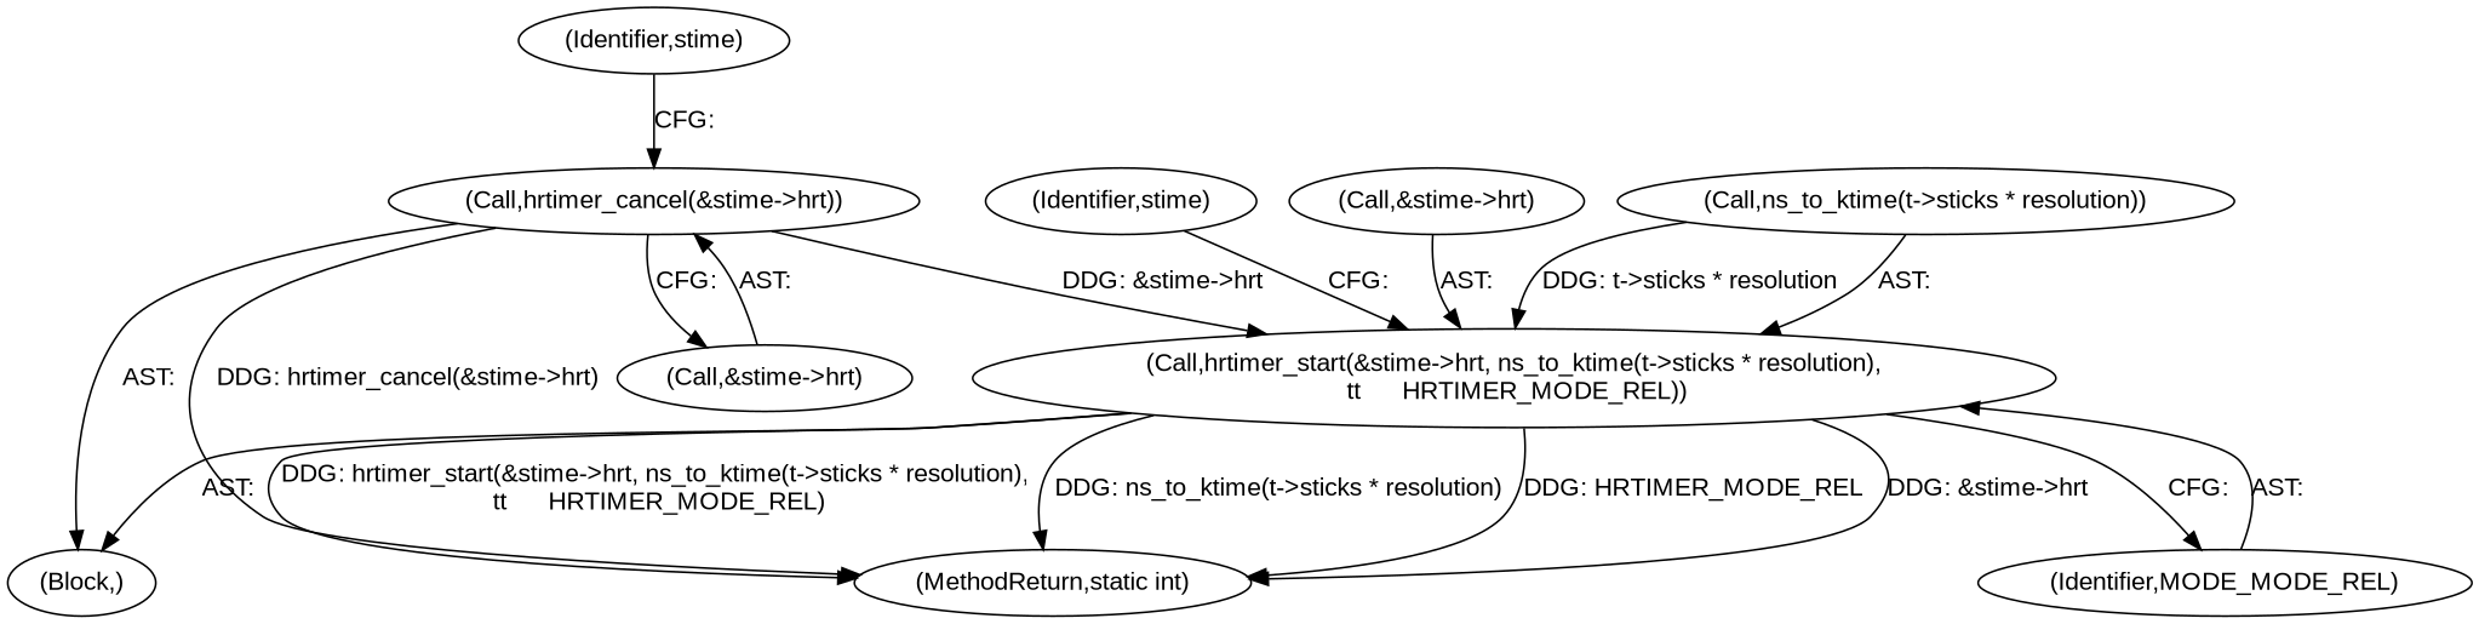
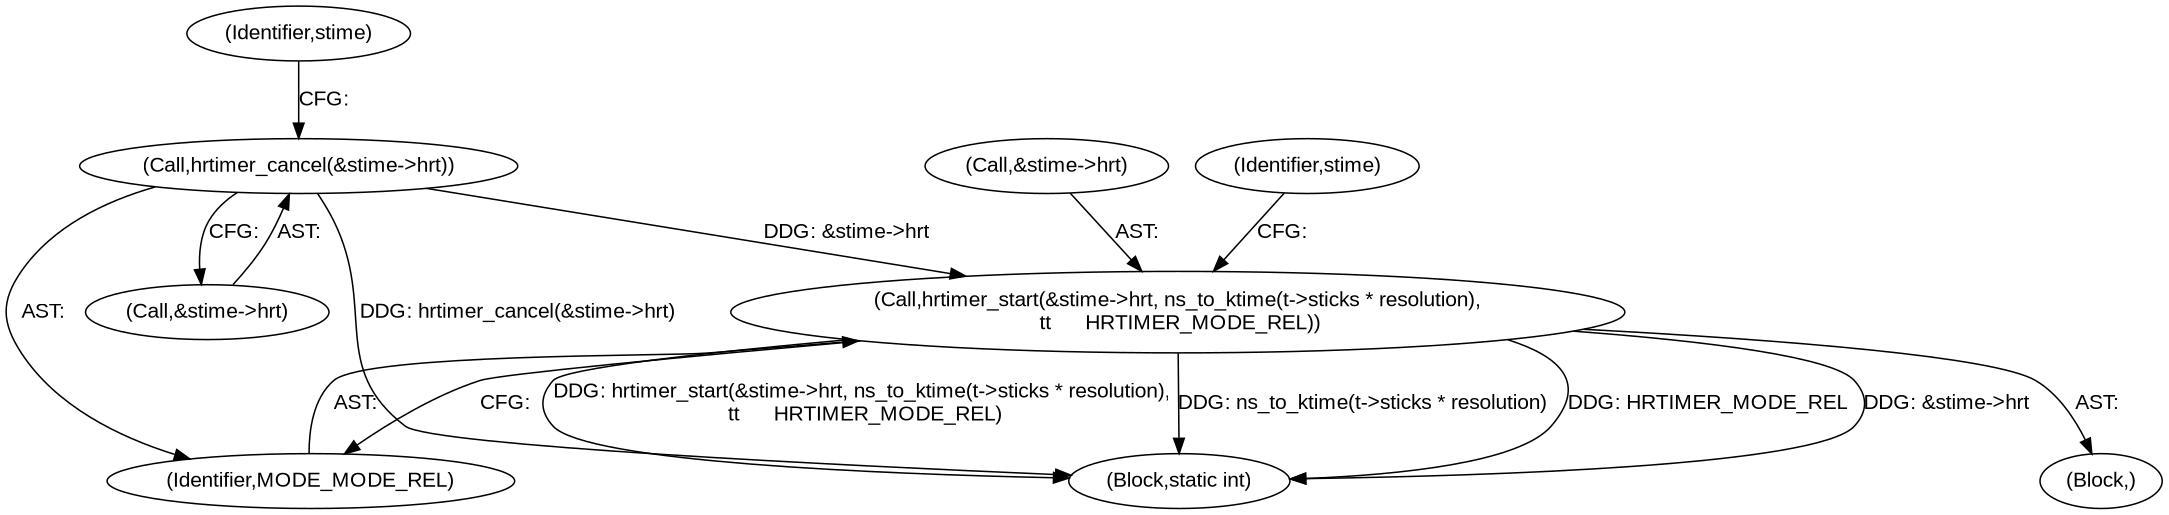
  digraph {
    fontname="Liberation Sans"
    node [fontname="Liberation Sans"]
    edge [fontname="Liberation Sans"]
    n1 [label="(Call,hrtimer_cancel(&stime->hrt))"]
    n2 [label="(Call,hrtimer_start(&stime->hrt, ns_to_ktime(t->sticks * resolution),\n \t\t      HRTIMER_MODE_REL))"]
    n3 [label="(Call,&stime->hrt)"]
    n4 [label="(Block,)"]
-   n5 [label="(MethodReturn,static int)"]
+   n5 [label="(Block,static int)"]
    n6 [label="(Identifier,MODE_MODE_REL)"]
    n7 [label="(Call,&stime->hrt)"]
-   n8 [label="(Call,ns_to_ktime(t->sticks * resolution))"]
    n9 [label="(Identifier,stime)"]
    n10 [label="(Identifier,stime)"]
    n1 -> n2 [label="DDG: &stime->hrt"]
    n1 -> n3 [label="CFG: "]
-   n1 -> n4 [label="AST: "]
+   n1 -> n6 [label="AST: "]
    n1 -> n5 [label="DDG: hrtimer_cancel(&stime->hrt)"]
    n2 -> n4 [label="AST: "]
    n2 -> n5 [label="DDG: ns_to_ktime(t->sticks * resolution)"]
    n2 -> n5 [label="DDG: HRTIMER_MODE_REL"]
    n2 -> n5 [label="DDG: &stime->hrt"]
    n2 -> n5 [label="DDG: hrtimer_start(&stime->hrt, ns_to_ktime(t->sticks * resolution),\n \t\t      HRTIMER_MODE_REL)"]
    n2 -> n6 [label="CFG: "]
    n3 -> n1 [label="AST: "]
    n6 -> n2 [label="AST: "]
    n7 -> n2 [label="AST: "]
-   n8 -> n2 [label="AST: "]
-   n8 -> n2 [label="DDG: t->sticks * resolution"]
    n9 -> n2 [label="CFG: "]
    n10 -> n1 [label="CFG: "]
  }
